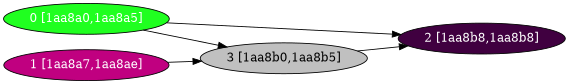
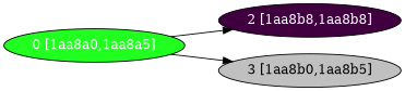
  digraph {
    rankdir=LR
    node [fontcolor="#ffffff" shape=oval style=filled]
    n1 [fillcolor="#20FF20" label="0 [1aa8a0,1aa8a5]"]
    n2 [fillcolor="#400040" label="2 [1aa8b8,1aa8b8]"]
    n3 [fillcolor="#C0C0C0" fontcolor="#000000" label="3 [1aa8b0,1aa8b5]"]
-   n4 [fillcolor="#C00080" label="1 [1aa8a7,1aa8ae]"]
    n1 -> n2
    n1 -> n3
-   n3 -> n2
-   n4 -> n3
  }
